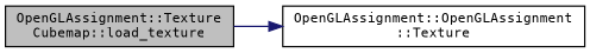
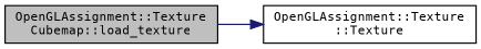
  digraph {
    rankdir=LR
    fontname="DejaVu Sans Mono"
    node [color=black fontname="DejaVu Sans Mono" fontsize=10 shape=record style=filled]
    n1 [fillcolor=grey75 fontcolor=black height=0.2 label="OpenGLAssignment::Texture\lCubemap::load_texture" width=0.4]
-   n2 [fillcolor=white height=0.2 label="OpenGLAssignment::OpenGLAssignment\l::Texture" width=0.4]
+   n2 [fillcolor=white height=0.2 label="OpenGLAssignment::Texture\l::Texture" width=0.4]
    n1 -> n2 [color=midnightblue fontname="DejaVu Sans Mono" fontsize=10 labelfontname=Helvetica labelfontsize=10 style=solid]
  }
